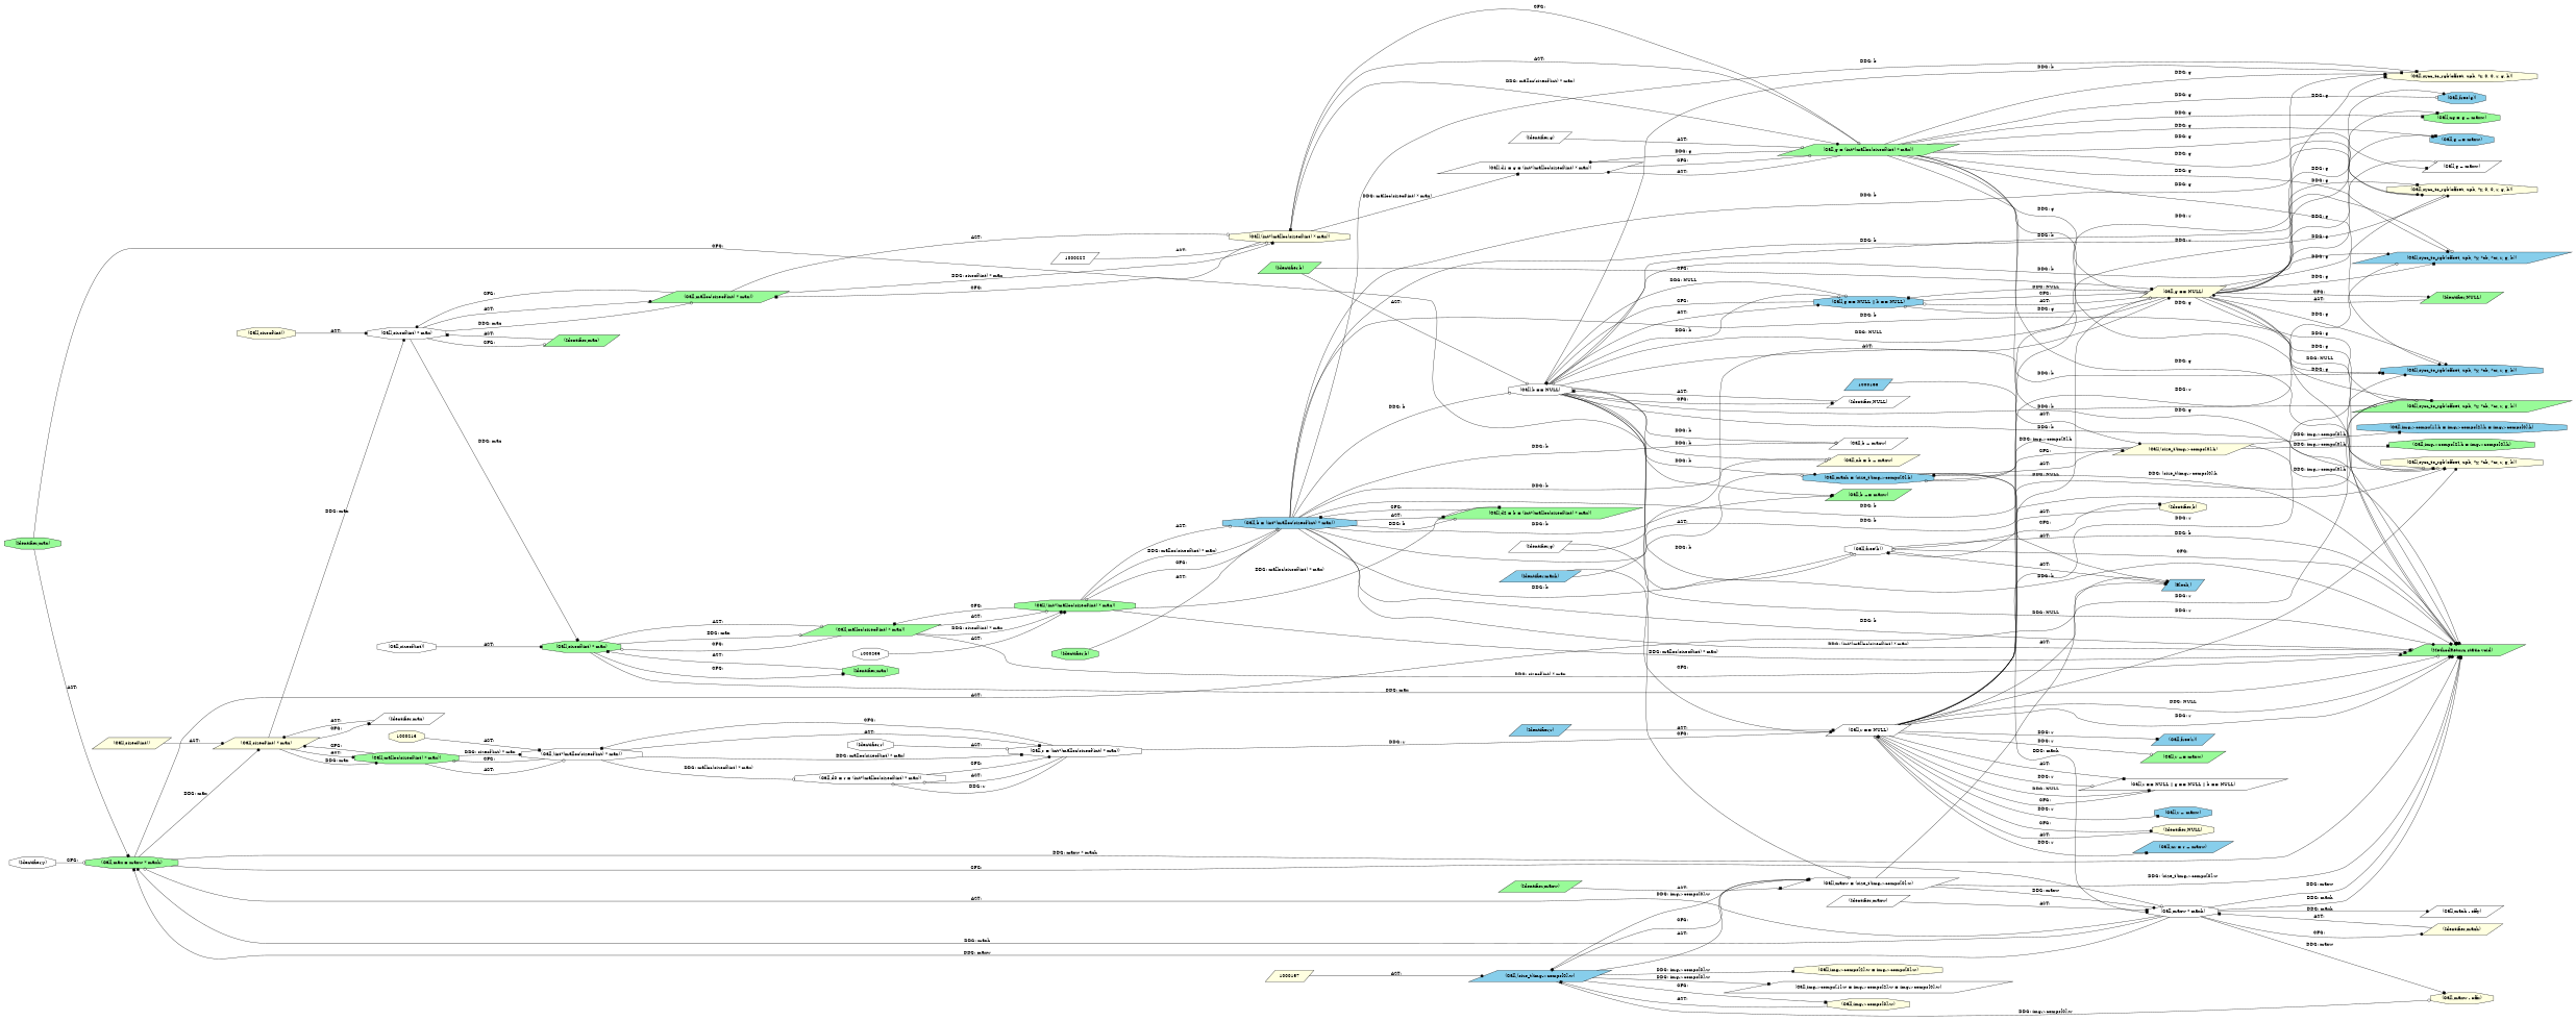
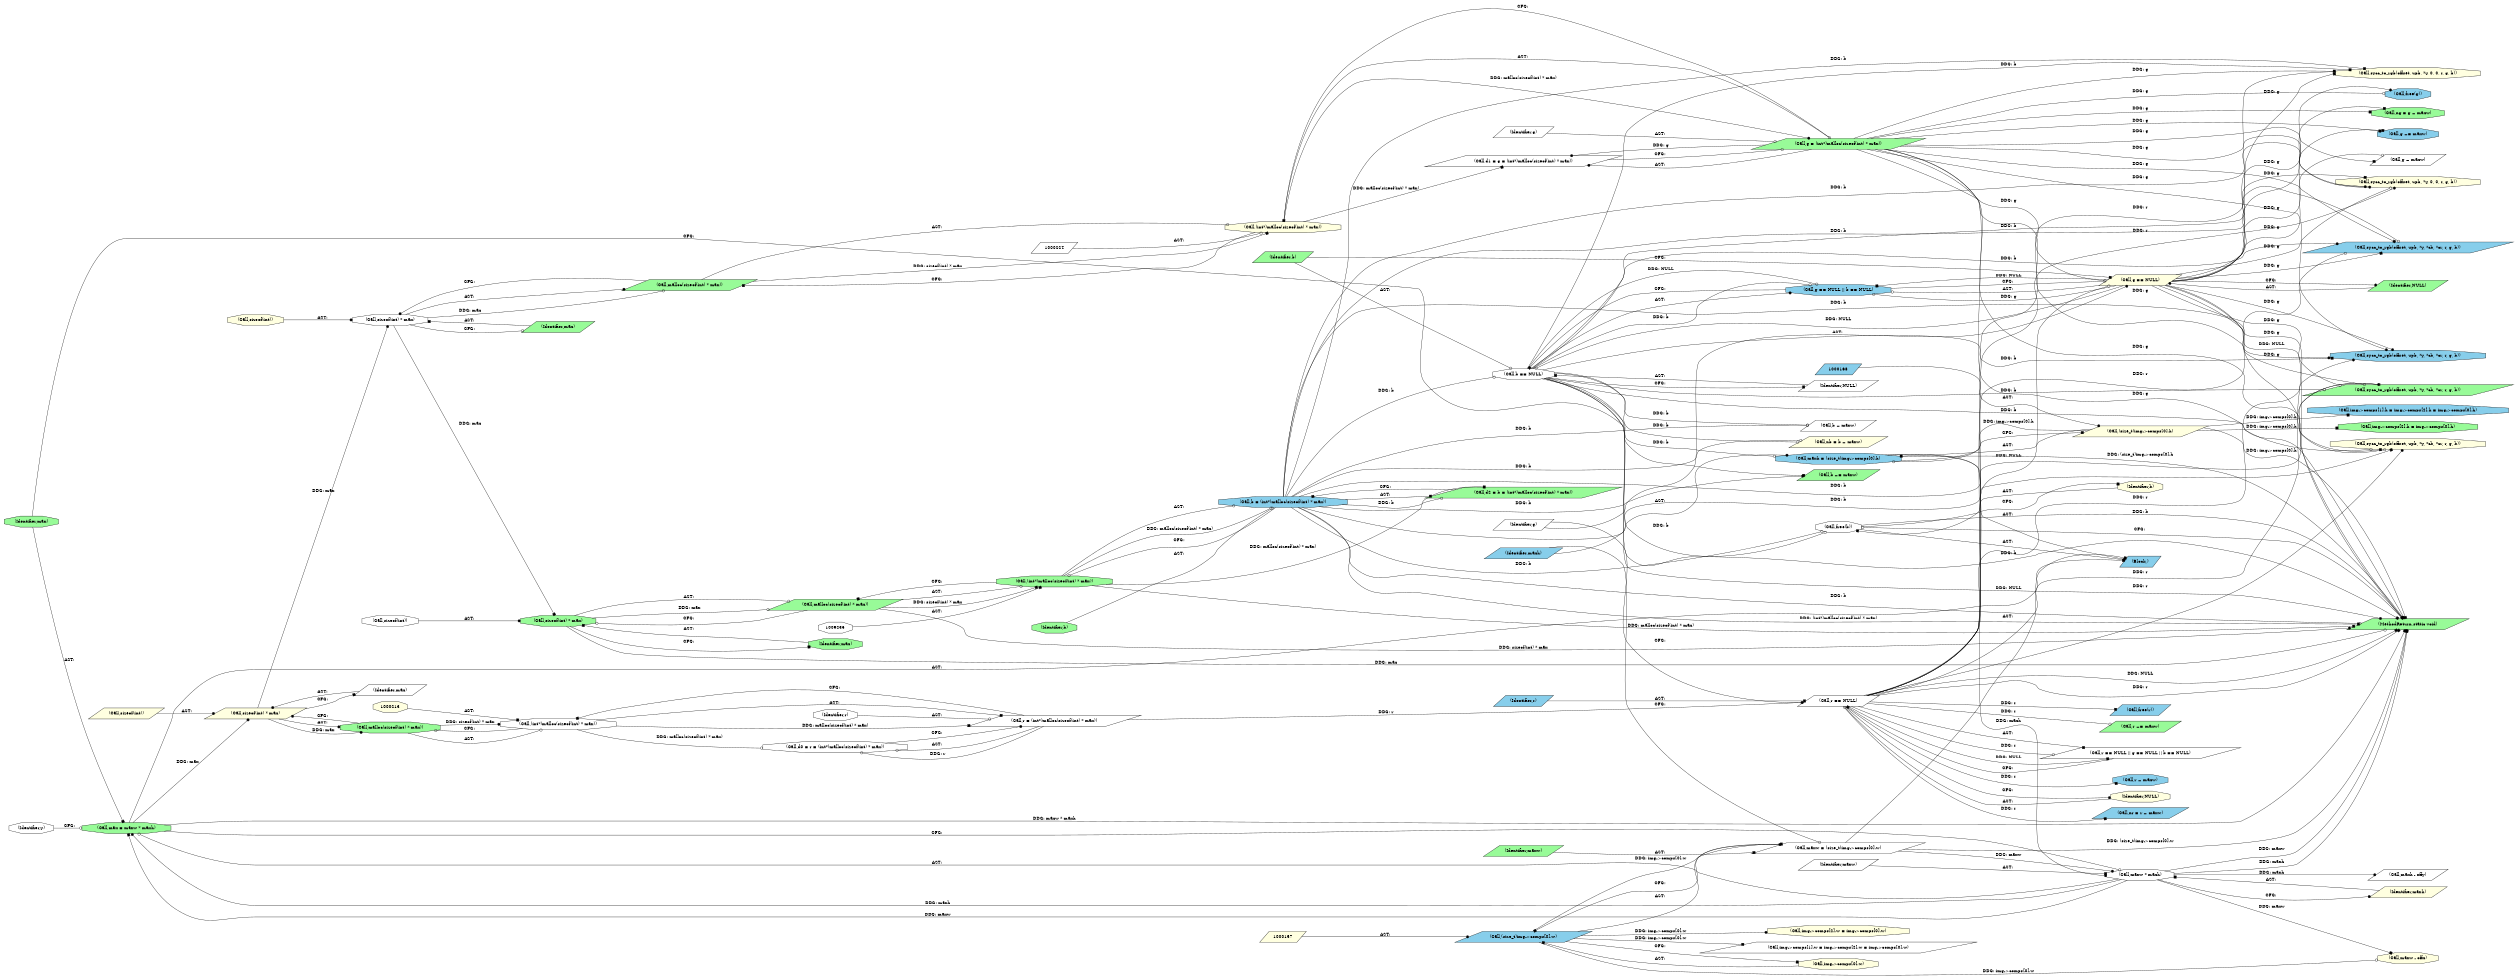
  digraph {
    rankdir=LR
    node [fillcolor=white shape=parallelogram style=filled]
    edge [arrowhead=box]
    n1 [label="(Call,free(b))" shape=octagon]
    n2 [fillcolor=lightyellow label="(Identifier,b)" shape=octagon]
    n3 [fillcolor=skyblue label="(Block,)"]
    n4 [fillcolor=palegreen label="(MethodReturn,static void)"]
    n5 [label="(Call,b == NULL)" shape=octagon]
    n6 [label="(Identifier,NULL)"]
    n7 [fillcolor=lightyellow label="(Call,sycc_to_rgb(offset, upb, *y, 0, 0, r, g, b))" shape=octagon]
    n8 [fillcolor=palegreen label="(Call,b += maxw)"]
    n9 [fillcolor=skyblue label="(Call,sycc_to_rgb(offset, upb, *y, *cb, *cr, r, g, b))"]
    n10 [fillcolor=skyblue label="(Call,sycc_to_rgb(offset, upb, *y, *cb, *cr, r, g, b))" shape=octagon]
    n11 [fillcolor=palegreen label="(Call,sycc_to_rgb(offset, upb, *y, *cb, *cr, r, g, b))"]
    n12 [fillcolor=lightyellow label="(Call,sycc_to_rgb(offset, upb, *y, *cb, *cr, r, g, b))" shape=octagon]
    n13 [fillcolor=lightyellow label="(Call,sycc_to_rgb(offset, upb, *y, 0, 0, r, g, b))" shape=octagon]
    n14 [label="(Call,b + maxw)"]
    n15 [fillcolor=skyblue label="(Call,g == NULL || b == NULL)" shape=octagon]
    n16 [fillcolor=lightyellow label="(Call,nb = b + maxw)"]
    n17 [fillcolor=lightyellow label="(Call,g == NULL)"]
    n18 [fillcolor=skyblue label="(Call,b = (int*)malloc(sizeof(int) * max))" shape=octagon]
    n19 [fillcolor=palegreen label="(Call,(int*)malloc(sizeof(int) * max))" shape=octagon]
    n20 [fillcolor=palegreen label="(Call,d2 = b = (int*)malloc(sizeof(int) * max))"]
    n21 [fillcolor=palegreen label="(Call,malloc(sizeof(int) * max))"]
    n22 [fillcolor=palegreen label="(Call,sizeof(int) * max)" shape=octagon]
    n23 [fillcolor=palegreen label="(Identifier,max)" shape=octagon]
    n24 [label="(Call,sizeof(int) * max)" shape=octagon]
    n25 [fillcolor=palegreen label="(Call,malloc(sizeof(int) * max))"]
    n26 [fillcolor=palegreen label="(Identifier,max)"]
    n27 [fillcolor=lightyellow label="(Call,(int*)malloc(sizeof(int) * max))" shape=octagon]
    n28 [fillcolor=lightyellow label="(Call,sizeof(int) * max)"]
    n29 [fillcolor=palegreen label="(Call,malloc(sizeof(int) * max))" shape=octagon]
    n30 [label="(Identifier,max)"]
    n31 [label="(Call,(int*)malloc(sizeof(int) * max))" shape=octagon]
    n32 [fillcolor=palegreen label="(Call,max = maxw * maxh)" shape=octagon]
    n33 [label="(Call,maxw * maxh)" shape=octagon]
    n34 [fillcolor=lightyellow label="(Identifier,maxh)"]
    n35 [label="(Call,maxh - offy)"]
    n36 [fillcolor=lightyellow label="(Call,maxw - offx)" shape=octagon]
    n37 [label="(Call,maxw = (size_t)img->comps[0].w)"]
    n38 [fillcolor=skyblue label="(Call,(size_t)img->comps[0].w)"]
    n39 [fillcolor=lightyellow label="(Call,img->comps[2].w = img->comps[0].w)" shape=octagon]
    n40 [label="(Call,img->comps[1].w = img->comps[2].w = img->comps[0].w)"]
    n41 [fillcolor=lightyellow label="(Call,img->comps[0].w)" shape=octagon]
    n42 [fillcolor=skyblue label="(Call,maxh = (size_t)img->comps[0].h)" shape=octagon]
    n43 [fillcolor=lightyellow label="(Call,(size_t)img->comps[0].h)"]
    n44 [fillcolor=palegreen label="(Call,img->comps[2].h = img->comps[0].h)" shape=octagon]
    n45 [fillcolor=skyblue label="(Call,img->comps[1].h = img->comps[2].h = img->comps[0].h)" shape=octagon]
    n46 [fillcolor=palegreen label="(Call,ng = g + maxw)" shape=octagon]
    n47 [fillcolor=palegreen label="(Identifier,NULL)"]
    n48 [fillcolor=skyblue label="(Call,g += maxw)" shape=octagon]
    n49 [label="(Call,g + maxw)"]
    n50 [fillcolor=skyblue label="(Call,free(g))" shape=octagon]
    n51 [fillcolor=palegreen label="(Call,g = (int*)malloc(sizeof(int) * max))"]
    n52 [label="(Call,d1 = g = (int*)malloc(sizeof(int) * max))"]
    n53 [label="(Call,r == NULL)"]
    n54 [fillcolor=skyblue label="(Call,free(r))"]
    n55 [fillcolor=palegreen label="(Call,r += maxw)"]
    n56 [label="(Call,r == NULL || g == NULL || b == NULL)"]
    n57 [fillcolor=skyblue label="(Call,r + maxw)" shape=octagon]
    n58 [fillcolor=lightyellow label="(Identifier,NULL)" shape=octagon]
    n59 [fillcolor=skyblue label="(Call,nr = r + maxw)"]
-   n60 [label="(Call,r = (int*)malloc(sizeof(int) * max))" shape=octagon]
+   n60 [label="(Call,r = (int*)malloc(sizeof(int) * max))"]
    n61 [label="(Call,d0 = r = (int*)malloc(sizeof(int) * max))" shape=octagon]
    n62 [label="(Call,sizeof(int))" shape=octagon]
    n63 [fillcolor=lightyellow label="(Call,sizeof(int))" shape=octagon]
    n64 [label="(Identifier,r)" shape=octagon]
    n65 [fillcolor=palegreen label="(Identifier,b)" shape=octagon]
    n66 [fillcolor=palegreen label="(Identifier,max)" shape=octagon]
    n67 [fillcolor=lightyellow label="(Call,sizeof(int))"]
    n68 [label="(Identifier,y)" shape=octagon]
    n69 [fillcolor=skyblue label="(Identifier,maxh)"]
    n70 [fillcolor=palegreen label="(Identifier,maxw)"]
    n71 [label="(Identifier,g)"]
    n72 [label="(Identifier,maxw)"]
    n73 [fillcolor=skyblue label="(Identifier,r)"]
    n74 [fillcolor=palegreen label="(Identifier,b)"]
    n75 [label="(Identifier,g)"]
-   1000235 [shape=octagon]
+   1000235 [shape=octagon label=1009235]
    1000157 [fillcolor=lightyellow]
    1000168 [fillcolor=skyblue]
    1000224
    1000213 [fillcolor=lightyellow shape=octagon]
    n1 -> n2 [label="CFG: "]
    n1 -> n3 [arrowhead=dot label="AST: "]
    n1 -> n4 [label="DDG: b"]
    n2 -> n1 [label="AST: "]
    n4 -> n1 [arrowhead=odot label="CFG: "]
    n5 -> n1 [arrowhead=odot label="DDG: b"]
    n5 -> n4 [label="DDG: b"]
    n5 -> n4 [arrowhead=dot label="DDG: NULL"]
    n5 -> n6 [label="CFG: "]
    n5 -> n7 [label="DDG: b"]
    n5 -> n8 [label="DDG: b"]
    n5 -> n9 [arrowhead=dot label="DDG: b"]
    n5 -> n10 [label="DDG: b"]
    n5 -> n11 [arrowhead=odot label="DDG: b"]
    n5 -> n12 [arrowhead=odot label="DDG: b"]
    n5 -> n13 [label="DDG: b"]
    n5 -> n14 [arrowhead=odot label="DDG: b"]
    n5 -> n15 [arrowhead=dot label="AST: "]
    n5 -> n15 [arrowhead=odot label="DDG: b"]
    n5 -> n15 [arrowhead=odot label="DDG: NULL"]
    n5 -> n16 [arrowhead=odot label="DDG: b"]
    n6 -> n5 [label="AST: "]
    n15 -> n5 [label="CFG: "]
    n15 -> n17 [arrowhead=odot label="CFG: "]
    n17 -> n4 [arrowhead=odot label="DDG: g"]
    n17 -> n4 [arrowhead=dot label="DDG: NULL"]
    n17 -> n5 [arrowhead=odot label="DDG: NULL"]
    n17 -> n7 [arrowhead=odot label="DDG: g"]
    n17 -> n9 [label="DDG: g"]
    n17 -> n10 [arrowhead=dot label="DDG: g"]
    n17 -> n11 [arrowhead=odot label="DDG: g"]
    n17 -> n12 [arrowhead=odot label="DDG: g"]
    n17 -> n13 [label="DDG: g"]
    n17 -> n15 [arrowhead=odot label="AST: "]
    n17 -> n15 [arrowhead=odot label="DDG: g"]
    n17 -> n15 [label="DDG: NULL"]
    n17 -> n46 [label="DDG: g"]
    n17 -> n47 [arrowhead=dot label="CFG: "]
    n17 -> n48 [label="DDG: g"]
    n17 -> n49 [arrowhead=odot label="DDG: g"]
    n17 -> n50 [arrowhead=dot label="DDG: g"]
    n18 -> n1 [arrowhead=odot label="DDG: b"]
    n18 -> n4 [arrowhead=odot label="DDG: b"]
    n18 -> n4 [label="DDG: (int*)malloc(sizeof(int) * max)"]
    n18 -> n5 [arrowhead=odot label="DDG: b"]
    n18 -> n7 [arrowhead=dot label="DDG: b"]
    n18 -> n8 [arrowhead=dot label="DDG: b"]
    n18 -> n9 [arrowhead=odot label="DDG: b"]
    n18 -> n10 [arrowhead=dot label="DDG: b"]
    n18 -> n11 [arrowhead=dot label="DDG: b"]
    n18 -> n12 [label="DDG: b"]
    n18 -> n13 [label="DDG: b"]
    n18 -> n14 [arrowhead=odot label="DDG: b"]
    n18 -> n16 [arrowhead=odot label="DDG: b"]
    n18 -> n19 [arrowhead=odot label="CFG: "]
    n18 -> n20 [label="AST: "]
    n18 -> n20 [arrowhead=odot label="DDG: b"]
    n19 -> n4 [label="DDG: malloc(sizeof(int) * max)"]
    n19 -> n18 [arrowhead=odot label="AST: "]
    n19 -> n18 [arrowhead=odot label="DDG: malloc(sizeof(int) * max)"]
    n19 -> n20 [label="DDG: malloc(sizeof(int) * max)"]
    n19 -> n21 [label="CFG: "]
    n20 -> n18 [label="CFG: "]
    n21 -> n4 [arrowhead=dot label="DDG: sizeof(int) * max"]
    n21 -> n19 [arrowhead=odot label="AST: "]
    n21 -> n19 [label="DDG: sizeof(int) * max"]
    n21 -> n22 [arrowhead=odot label="CFG: "]
    n22 -> n4 [arrowhead=odot label="DDG: max"]
    n22 -> n21 [arrowhead=odot label="AST: "]
    n22 -> n21 [arrowhead=odot label="DDG: max"]
    n22 -> n23 [label="CFG: "]
    n23 -> n22 [label="AST: "]
    n24 -> n22 [label="DDG: max"]
    n24 -> n25 [arrowhead=dot label="AST: "]
    n24 -> n25 [arrowhead=odot label="DDG: max"]
    n24 -> n26 [arrowhead=odot label="CFG: "]
    n25 -> n24 [arrowhead=dot label="CFG: "]
    n25 -> n27 [arrowhead=odot label="AST: "]
    n25 -> n27 [label="DDG: sizeof(int) * max"]
    n26 -> n24 [label="AST: "]
    n27 -> n25 [label="CFG: "]
    n27 -> n51 [arrowhead=odot label="AST: "]
    n27 -> n51 [arrowhead=dot label="DDG: malloc(sizeof(int) * max)"]
    n27 -> n52 [label="DDG: malloc(sizeof(int) * max)"]
    n28 -> n24 [arrowhead=dot label="DDG: max"]
    n28 -> n29 [arrowhead=dot label="AST: "]
    n28 -> n29 [arrowhead=dot label="DDG: max"]
    n28 -> n30 [label="CFG: "]
    n29 -> n28 [arrowhead=dot label="CFG: "]
    n29 -> n31 [arrowhead=odot label="AST: "]
    n29 -> n31 [arrowhead=dot label="DDG: sizeof(int) * max"]
    n30 -> n28 [arrowhead=dot label="AST: "]
    n31 -> n29 [arrowhead=odot label="CFG: "]
    n31 -> n60 [label="AST: "]
    n31 -> n60 [label="DDG: malloc(sizeof(int) * max)"]
    n31 -> n61 [arrowhead=odot label="DDG: malloc(sizeof(int) * max)"]
    n32 -> n3 [label="AST: "]
    n32 -> n4 [label="DDG: maxw * maxh"]
    n32 -> n28 [arrowhead=dot label="DDG: max"]
    n32 -> n33 [arrowhead=odot label="CFG: "]
    n33 -> n4 [label="DDG: maxw"]
    n33 -> n4 [label="DDG: maxh"]
    n33 -> n32 [arrowhead=odot label="AST: "]
    n33 -> n32 [label="DDG: maxw"]
    n33 -> n32 [arrowhead=dot label="DDG: maxh"]
    n33 -> n34 [arrowhead=dot label="CFG: "]
    n33 -> n35 [arrowhead=dot label="DDG: maxh"]
    n33 -> n36 [label="DDG: maxw"]
    n34 -> n33 [label="AST: "]
    n37 -> n3 [label="AST: "]
    n37 -> n4 [label="DDG: (size_t)img->comps[0].w"]
    n37 -> n33 [arrowhead=dot label="DDG: maxw"]
    n37 -> n38 [label="CFG: "]
    n38 -> n36 [arrowhead=odot label="DDG: img->comps[0].w"]
    n38 -> n37 [arrowhead=dot label="AST: "]
    n38 -> n37 [label="DDG: img->comps[0].w"]
    n38 -> n39 [arrowhead=dot label="DDG: img->comps[0].w"]
    n38 -> n40 [label="DDG: img->comps[0].w"]
    n38 -> n41 [label="CFG: "]
    n41 -> n38 [label="AST: "]
    n42 -> n3 [arrowhead=odot label="AST: "]
    n42 -> n4 [label="DDG: (size_t)img->comps[0].h"]
    n42 -> n33 [arrowhead=dot label="DDG: maxh"]
    n42 -> n43 [label="CFG: "]
    n43 -> n4 [label="DDG: img->comps[0].h"]
    n43 -> n42 [label="AST: "]
    n43 -> n42 [arrowhead=odot label="DDG: img->comps[0].h"]
    n43 -> n44 [label="DDG: img->comps[0].h"]
    n43 -> n45 [label="DDG: img->comps[0].h"]
    n47 -> n17 [arrowhead=dot label="AST: "]
    n51 -> n4 [arrowhead=dot label="DDG: g"]
    n51 -> n7 [arrowhead=dot label="DDG: g"]
    n51 -> n9 [label="DDG: g"]
    n51 -> n10 [arrowhead=dot label="DDG: g"]
    n51 -> n11 [arrowhead=odot label="DDG: g"]
    n51 -> n12 [label="DDG: g"]
    n51 -> n13 [label="DDG: g"]
    n51 -> n17 [arrowhead=odot label="DDG: g"]
    n51 -> n27 [label="CFG: "]
    n51 -> n46 [label="DDG: g"]
    n51 -> n48 [label="DDG: g"]
    n51 -> n49 [label="DDG: g"]
    n51 -> n50 [arrowhead=odot label="DDG: g"]
    n51 -> n52 [arrowhead=dot label="AST: "]
    n51 -> n52 [arrowhead=dot label="DDG: g"]
    n52 -> n51 [arrowhead=odot label="CFG: "]
    n53 -> n4 [label="DDG: r"]
    n53 -> n4 [label="DDG: NULL"]
    n53 -> n7 [arrowhead=dot label="DDG: r"]
    n53 -> n9 [arrowhead=odot label="DDG: r"]
    n53 -> n10 [arrowhead=dot label="DDG: r"]
    n53 -> n11 [arrowhead=odot label="DDG: r"]
    n53 -> n12 [arrowhead=dot label="DDG: r"]
    n53 -> n13 [arrowhead=odot label="DDG: r"]
    n53 -> n17 [arrowhead=odot label="DDG: NULL"]
    n53 -> n54 [label="DDG: r"]
    n53 -> n55 [arrowhead=odot label="DDG: r"]
    n53 -> n56 [label="AST: "]
    n53 -> n56 [arrowhead=odot label="DDG: r"]
    n53 -> n56 [label="DDG: NULL"]
    n53 -> n57 [label="DDG: r"]
    n53 -> n58 [arrowhead=dot label="CFG: "]
    n53 -> n59 [label="DDG: r"]
    n56 -> n53 [label="CFG: "]
    n58 -> n53 [arrowhead=odot label="AST: "]
    n60 -> n31 [label="CFG: "]
    n60 -> n53 [arrowhead=dot label="DDG: r"]
    n60 -> n61 [arrowhead=odot label="AST: "]
    n60 -> n61 [arrowhead=odot label="DDG: r"]
    n61 -> n60 [arrowhead=dot label="CFG: "]
    n62 -> n22 [arrowhead=dot label="AST: "]
    n63 -> n24 [arrowhead=dot label="AST: "]
    n64 -> n60 [arrowhead=odot label="AST: "]
    n65 -> n18 [arrowhead=odot label="AST: "]
    n66 -> n32 [label="AST: "]
    n66 -> n42 [arrowhead=odot label="CFG: "]
    n67 -> n28 [arrowhead=dot label="AST: "]
    n68 -> n32 [arrowhead=odot label="CFG: "]
    n69 -> n37 [arrowhead=odot label="CFG: "]
    n69 -> n42 [arrowhead=dot label="AST: "]
    n70 -> n37 [label="AST: "]
    n71 -> n51 [arrowhead=odot label="AST: "]
    n72 -> n33 [label="AST: "]
    n73 -> n53 [label="AST: "]
    n74 -> n5 [arrowhead=odot label="AST: "]
    n74 -> n17 [label="CFG: "]
    n75 -> n17 [arrowhead=dot label="AST: "]
    n75 -> n53 [arrowhead=odot label="CFG: "]
    1000235 -> n19 [label="AST: "]
    1000157 -> n38 [arrowhead=dot label="AST: "]
    1000168 -> n43 [arrowhead=dot label="AST: "]
    1000224 -> n27 [arrowhead=odot label="AST: "]
    1000213 -> n31 [label="AST: "]
  }
